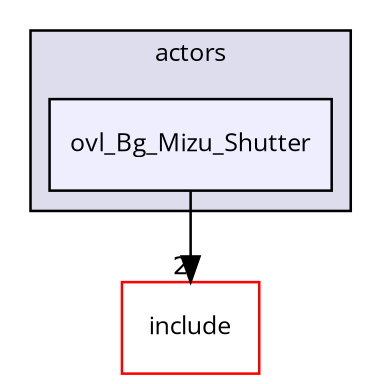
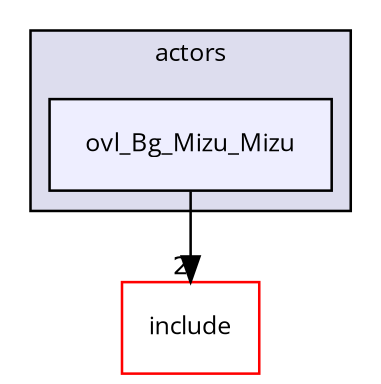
  digraph {
    compound=true
    fontname="Open Sans"
    node [fontname="Open Sans" fontsize=10 shape=box style=filled]
-   n1 [fillcolor="#eeeeff" label=ovl_Bg_Mizu_Shutter pencolor=black]
+   n1 [fillcolor="#eeeeff" label=ovl_Bg_Mizu_Mizu pencolor=black]
    n2 [color=red fillcolor=white label=include]
    subgraph cluster_1 {
      bgcolor="#ddddee"
      fontsize=10
      label=actors
      pencolor=black
      n1
    }
    n1 -> n2 [headlabel=2 labeldistance=1.5 labelfontname=Helvetica labelfontsize=10 fontname="Open Sans"]
  }
